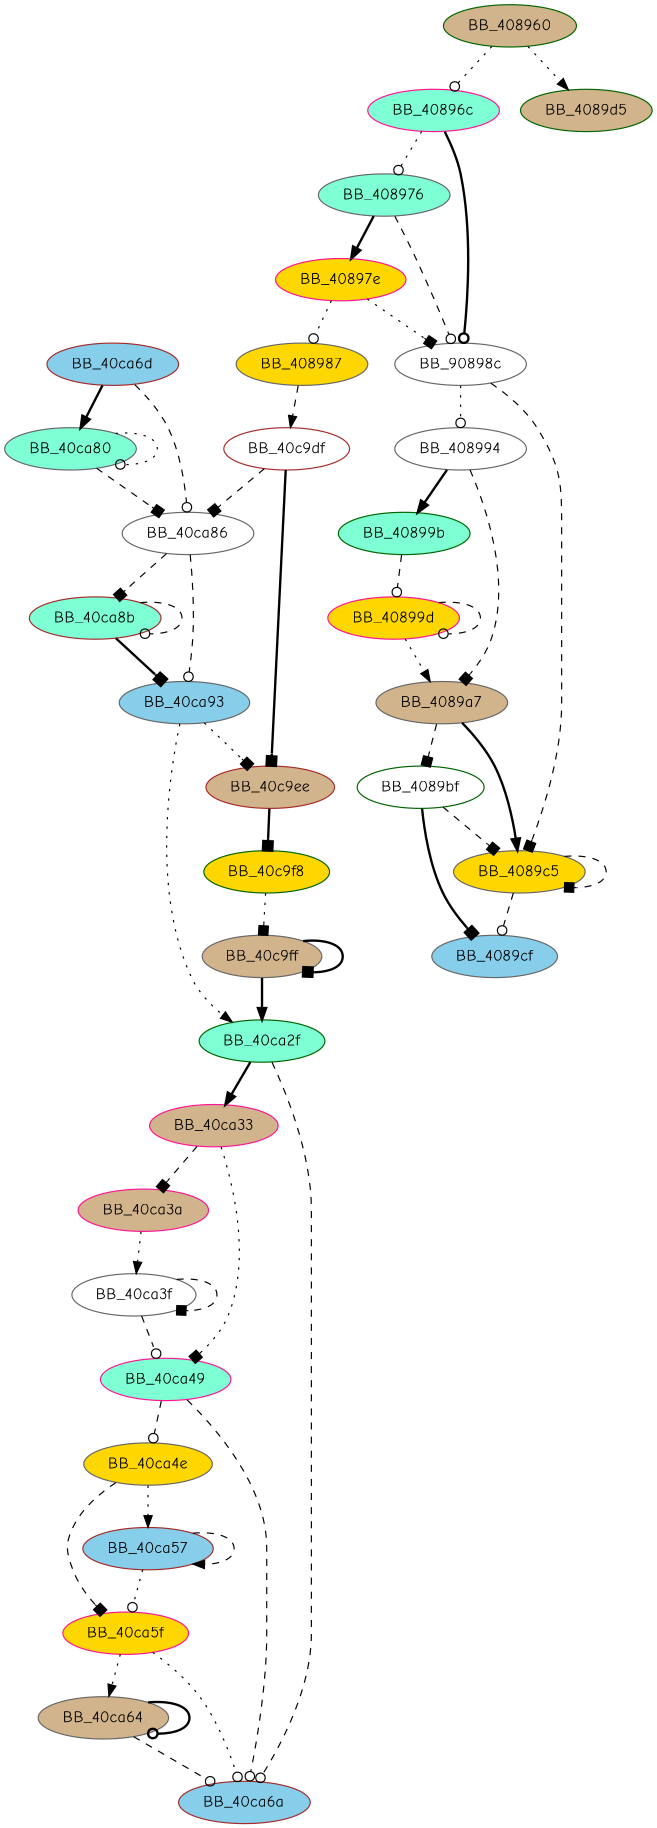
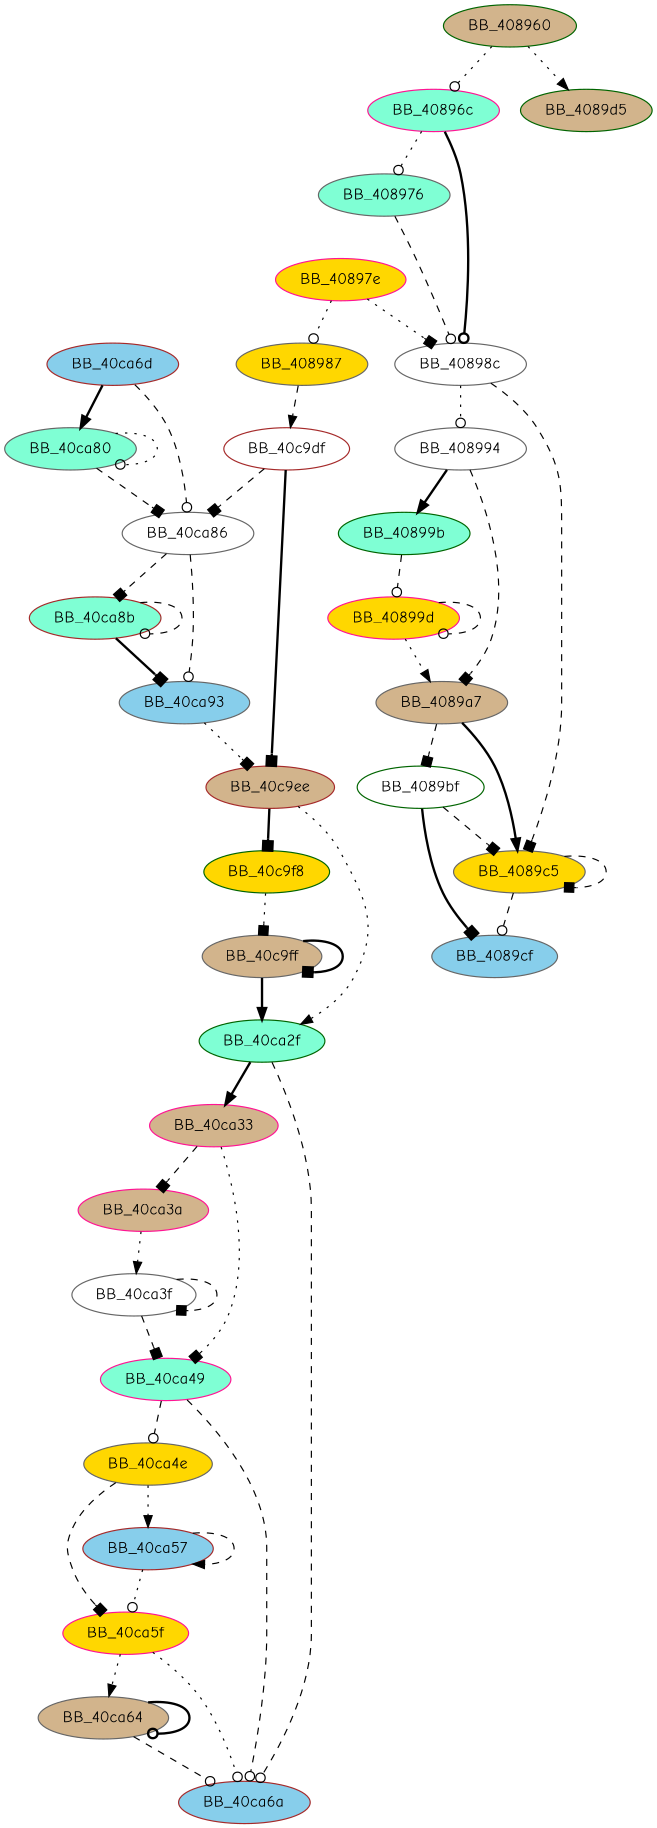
  digraph {
    fontname="Comic Neue"
    node [color=gray40 fillcolor=tan fontname="Comic Neue" style=filled]
    edge [arrowhead=box fontname="Comic Neue" style=dashed]
    BB_408960 [color=darkgreen]
    BB_40896c [color=deeppink fillcolor=aquamarine]
    BB_4089d5 [color=darkgreen]
    BB_408976 [fillcolor=aquamarine]
-   BB_40898c [fillcolor=white label=BB_90898c]
+   BB_40898c [fillcolor=white]
    BB_40897e [color=deeppink fillcolor=gold]
    BB_408994 [fillcolor=white]
    BB_4089c5 [fillcolor=gold]
    BB_408987 [fillcolor=gold]
    BB_40899b [color=darkgreen fillcolor=aquamarine]
    BB_4089a7
    BB_4089cf [fillcolor=skyblue]
    BB_40c9df [color=brown fillcolor=white]
    BB_40c9ee [color=brown]
    BB_40ca86 [fillcolor=white]
    BB_40c9f8 [color=darkgreen fillcolor=gold]
    BB_40ca2f [color=darkgreen fillcolor=aquamarine]
    BB_40ca6d [color=brown fillcolor=skyblue]
    BB_40ca80 [fillcolor=aquamarine]
    BB_40899d [color=deeppink fillcolor=gold]
    BB_4089bf [color=darkgreen fillcolor=white]
    BB_40c9ff
    BB_40ca33 [color=deeppink]
    BB_40ca6a [color=brown fillcolor=skyblue]
    BB_40ca8b [color=brown fillcolor=aquamarine]
    BB_40ca93 [fillcolor=skyblue]
    BB_40ca3a [color=deeppink]
    BB_40ca49 [color=deeppink fillcolor=aquamarine]
    BB_40ca3f [fillcolor=white]
    BB_40ca4e [fillcolor=gold]
    BB_40ca57 [color=brown fillcolor=skyblue]
    BB_40ca5f [color=deeppink fillcolor=gold]
    BB_40ca64
    BB_408960 -> BB_40896c [arrowhead=odot style=dotted]
    BB_408960 -> BB_4089d5 [arrowhead=normal style=dotted]
    BB_40896c -> BB_408976 [arrowhead=odot style=dotted]
    BB_40896c -> BB_40898c [arrowhead=odot style=bold]
    BB_408976 -> BB_40898c [arrowhead=odot]
-   BB_408976 -> BB_40897e [arrowhead=normal style=bold]
    BB_40898c -> BB_408994 [arrowhead=odot style=dotted]
    BB_40898c -> BB_4089c5
    BB_40897e -> BB_40898c [style=dotted]
    BB_40897e -> BB_408987 [arrowhead=odot style=dotted]
    BB_408994 -> BB_40899b [arrowhead=normal style=bold]
    BB_408994 -> BB_4089a7
    BB_4089c5 -> BB_4089c5
    BB_4089c5 -> BB_4089cf [arrowhead=odot]
    BB_408987 -> BB_40c9df [arrowhead=normal]
    BB_40899b -> BB_40899d [arrowhead=odot]
    BB_4089a7 -> BB_4089c5 [arrowhead=normal style=bold]
    BB_4089a7 -> BB_4089bf
    BB_40c9df -> BB_40c9ee [style=bold]
    BB_40c9df -> BB_40ca86
    BB_40c9ee -> BB_40c9f8 [style=bold]
-   BB_40ca93 -> BB_40ca2f [arrowhead=normal style=dotted]
+   BB_40c9ee -> BB_40ca2f [arrowhead=normal style=dotted]
    BB_40ca86 -> BB_40ca8b
    BB_40ca86 -> BB_40ca93 [arrowhead=odot]
    BB_40c9f8 -> BB_40c9ff [style=dotted]
    BB_40ca2f -> BB_40ca33 [arrowhead=normal style=bold]
    BB_40ca2f -> BB_40ca6a [arrowhead=odot]
    BB_40ca6d -> BB_40ca86 [arrowhead=odot]
    BB_40ca6d -> BB_40ca80 [arrowhead=normal style=bold]
    BB_40ca80 -> BB_40ca86
    BB_40ca80 -> BB_40ca80 [arrowhead=odot style=dotted]
    BB_40899d -> BB_4089a7 [arrowhead=normal style=dotted]
    BB_40899d -> BB_40899d [arrowhead=odot]
    BB_4089bf -> BB_4089c5
    BB_4089bf -> BB_4089cf [style=bold]
    BB_40c9ff -> BB_40ca2f [arrowhead=normal style=bold]
    BB_40c9ff -> BB_40c9ff [style=bold]
    BB_40ca33 -> BB_40ca3a
    BB_40ca33 -> BB_40ca49 [style=dotted]
    BB_40ca8b -> BB_40ca8b [arrowhead=odot]
    BB_40ca8b -> BB_40ca93 [style=bold]
    BB_40ca93 -> BB_40c9ee [style=dotted]
    BB_40ca3a -> BB_40ca3f [arrowhead=normal style=dotted]
    BB_40ca49 -> BB_40ca6a [arrowhead=odot]
    BB_40ca49 -> BB_40ca4e [arrowhead=odot]
-   BB_40ca3f -> BB_40ca49 [arrowhead=odot]
+   BB_40ca3f -> BB_40ca49
    BB_40ca3f -> BB_40ca3f
    BB_40ca4e -> BB_40ca57 [arrowhead=normal style=dotted]
    BB_40ca4e -> BB_40ca5f
    BB_40ca57 -> BB_40ca57 [arrowhead=normal]
    BB_40ca57 -> BB_40ca5f [arrowhead=odot style=dotted]
    BB_40ca5f -> BB_40ca6a [arrowhead=odot style=dotted]
    BB_40ca5f -> BB_40ca64 [arrowhead=normal style=dotted]
    BB_40ca64 -> BB_40ca6a [arrowhead=odot]
    BB_40ca64 -> BB_40ca64 [arrowhead=odot style=bold]
  }
